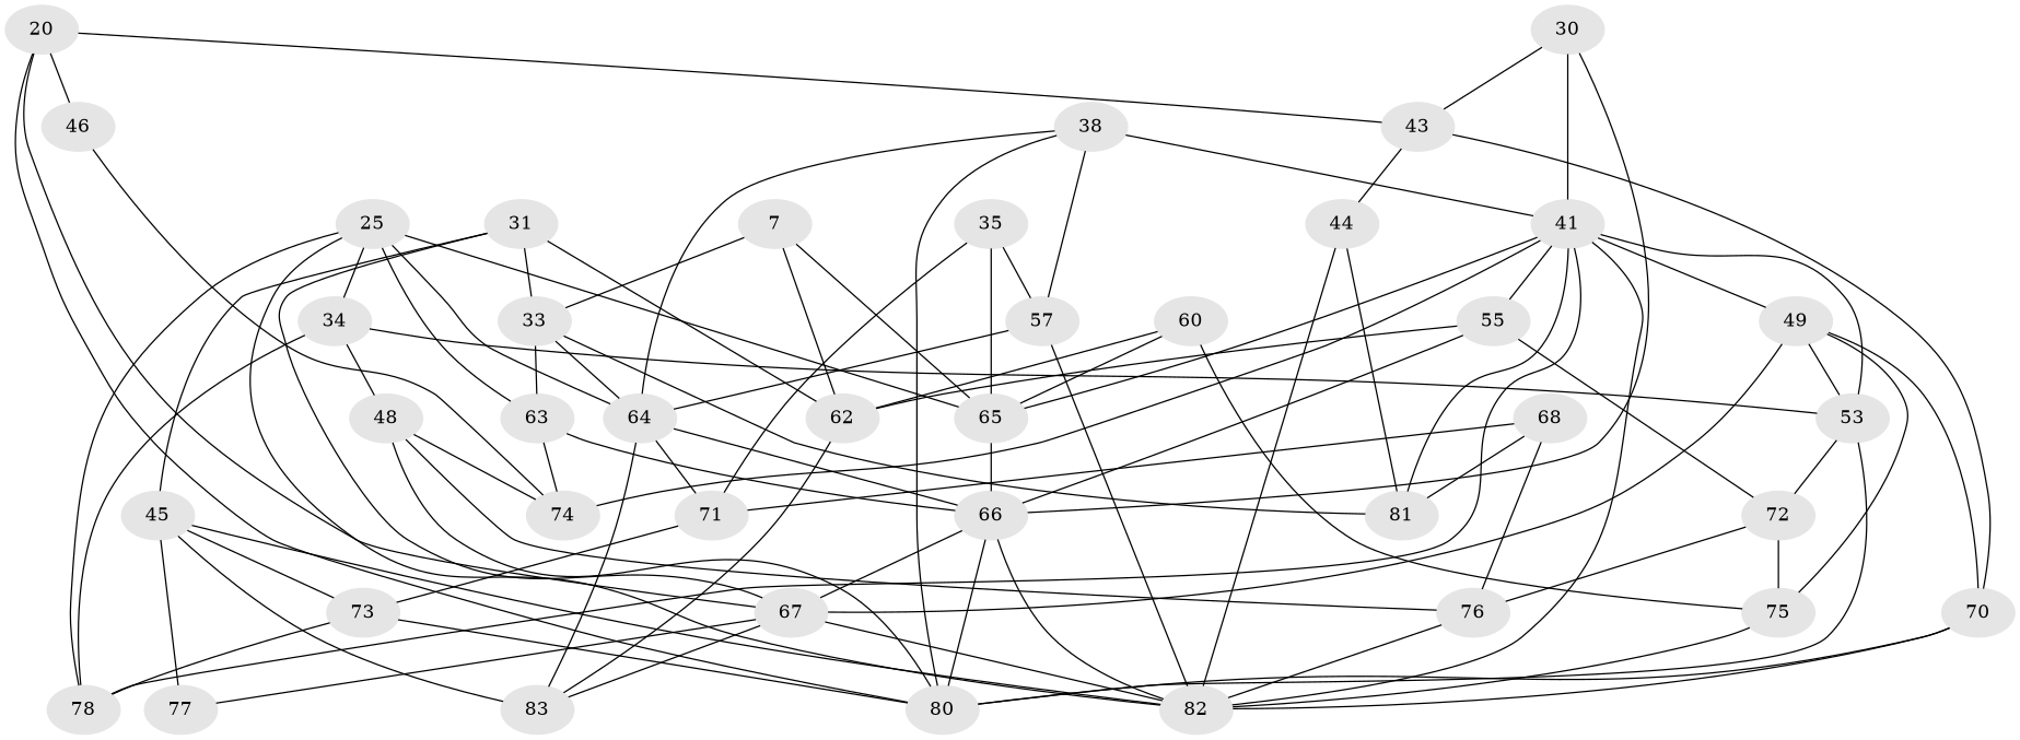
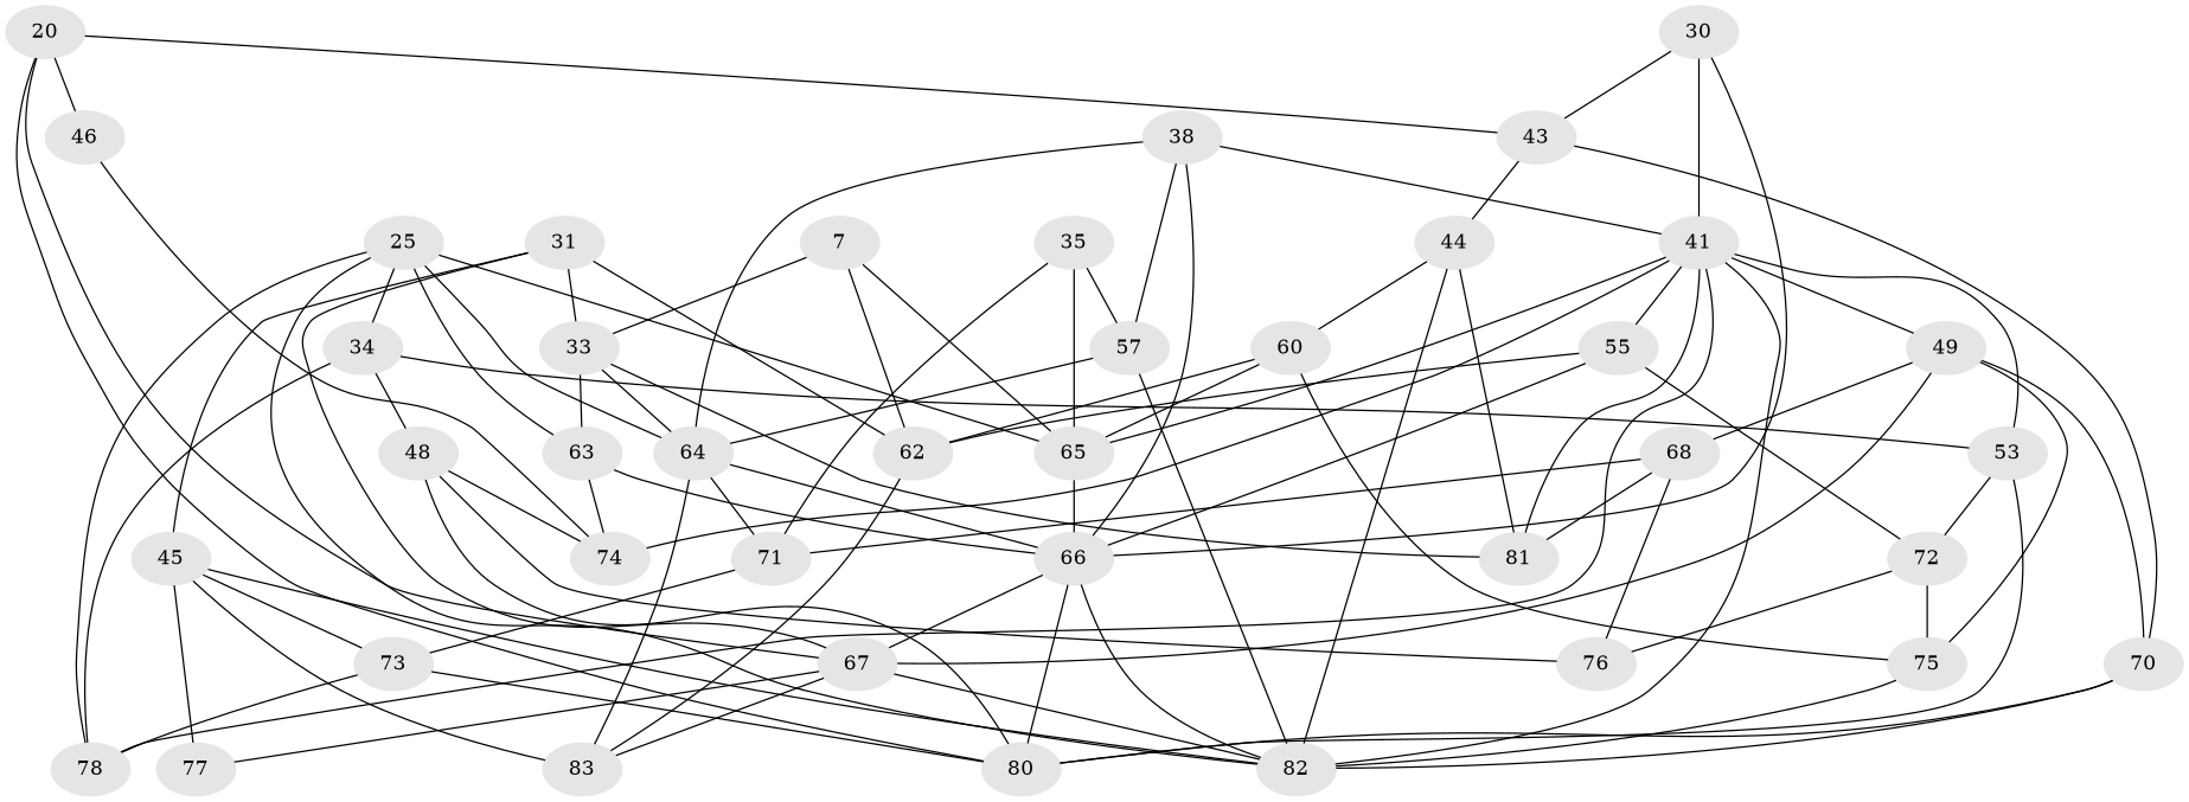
  graph {
    node [color=gray90 style=filled]
    33 [super="+5"]
    63
    64 [super="+1+36"]
    81 [super="+59"]
    7
    62 [super="+23"]
    65 [super="+61"]
    83 [super="+32"]
    66 [super="+18+40+27+58"]
    20
    43
    46 [super="+8"]
    67 [super="+11+37+50"]
    80 [super="+3+4+15+54"]
    44
    70
    74
    82 [super="+9+14+79"]
    77
    25 [super="+19"]
    34
    78
    48
    53
    71
    30
    41 [super="+6+13+12+17"]
    49 [super="+28"]
    55 [super="+24"]
    31
    45 [super="+29"]
    73
    76 [super="+51"]
    72 [super="+69"]
    57 [super="+22"]
    35
    38 [super="+26"]
    68
    75
    60 [super="+42"]
    33 -- 63
    33 -- 64
    33 -- 81
    63 -- 66
    63 -- 74
    64 -- 83 [weight=2]
    64 -- 66
    64 -- 71
    7 -- 33 [weight=2]
    7 -- 62
    7 -- 65
    62 -- 83
    65 -- 66 [weight=2]
    66 -- 67 [weight=2]
    66 -- 80 [weight=3]
    66 -- 82
    20 -- 43
    20 -- 46
    20 -- 67
    20 -- 80
    43 -- 44
    43 -- 70
    46 -- 74
    67 -- 83 [weight=2]
    67 -- 82
    67 -- 77
    44 -- 81
    44 -- 82
+   44 -- 60
    70 -- 80
    70 -- 82
    25 -- 63
    25 -- 64
    25 -- 65
    25 -- 82
    25 -- 34
    25 -- 78
    34 -- 78
    34 -- 48
    34 -- 53
    48 -- 80
    48 -- 74
    48 -- 76
    53 -- 80
    53 -- 72
    71 -- 73
    30 -- 66
    30 -- 43
    30 -- 41
    41 -- 81 [weight=3]
    41 -- 65 [weight=2]
    41 -- 74
    41 -- 82
    41 -- 78
    41 -- 53
    41 -- 49
    41 -- 55
    49 -- 67 [weight=2]
    49 -- 70
-   49 -- 53
+   49 -- 68
    49 -- 75
    55 -- 62 [weight=2]
    55 -- 66
    55 -- 72 [weight=2]
    31 -- 33
    31 -- 62
    31 -- 67
    31 -- 45
    45 -- 83
    45 -- 82
    45 -- 77 [weight=2]
    45 -- 73
    73 -- 80
    73 -- 78
-   76 -- 82 [weight=2]
    72 -- 76 [weight=2]
    72 -- 75
    57 -- 64
    57 -- 82 [weight=2]
    35 -- 65
    35 -- 71
    35 -- 57 [weight=2]
    38 -- 64
-   38 -- 80 [weight=2]
+   38 -- 66 [weight=2]
    38 -- 41 [weight=2]
    38 -- 57
    68 -- 81
    68 -- 71
    68 -- 76
    75 -- 82
    60 -- 62
    60 -- 65
    60 -- 75
  }
